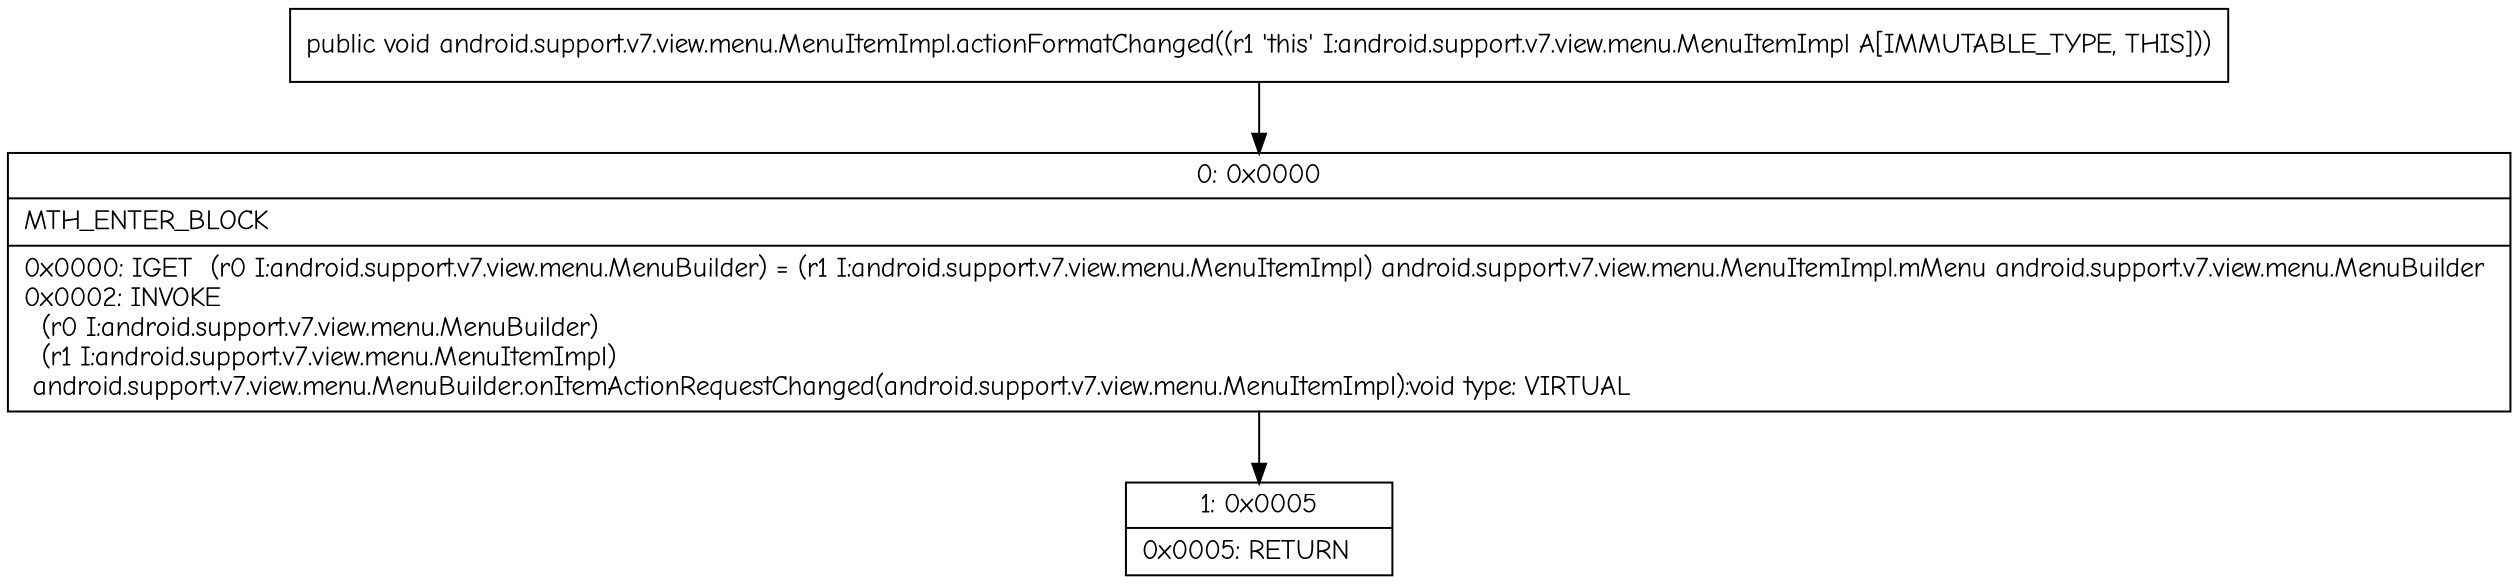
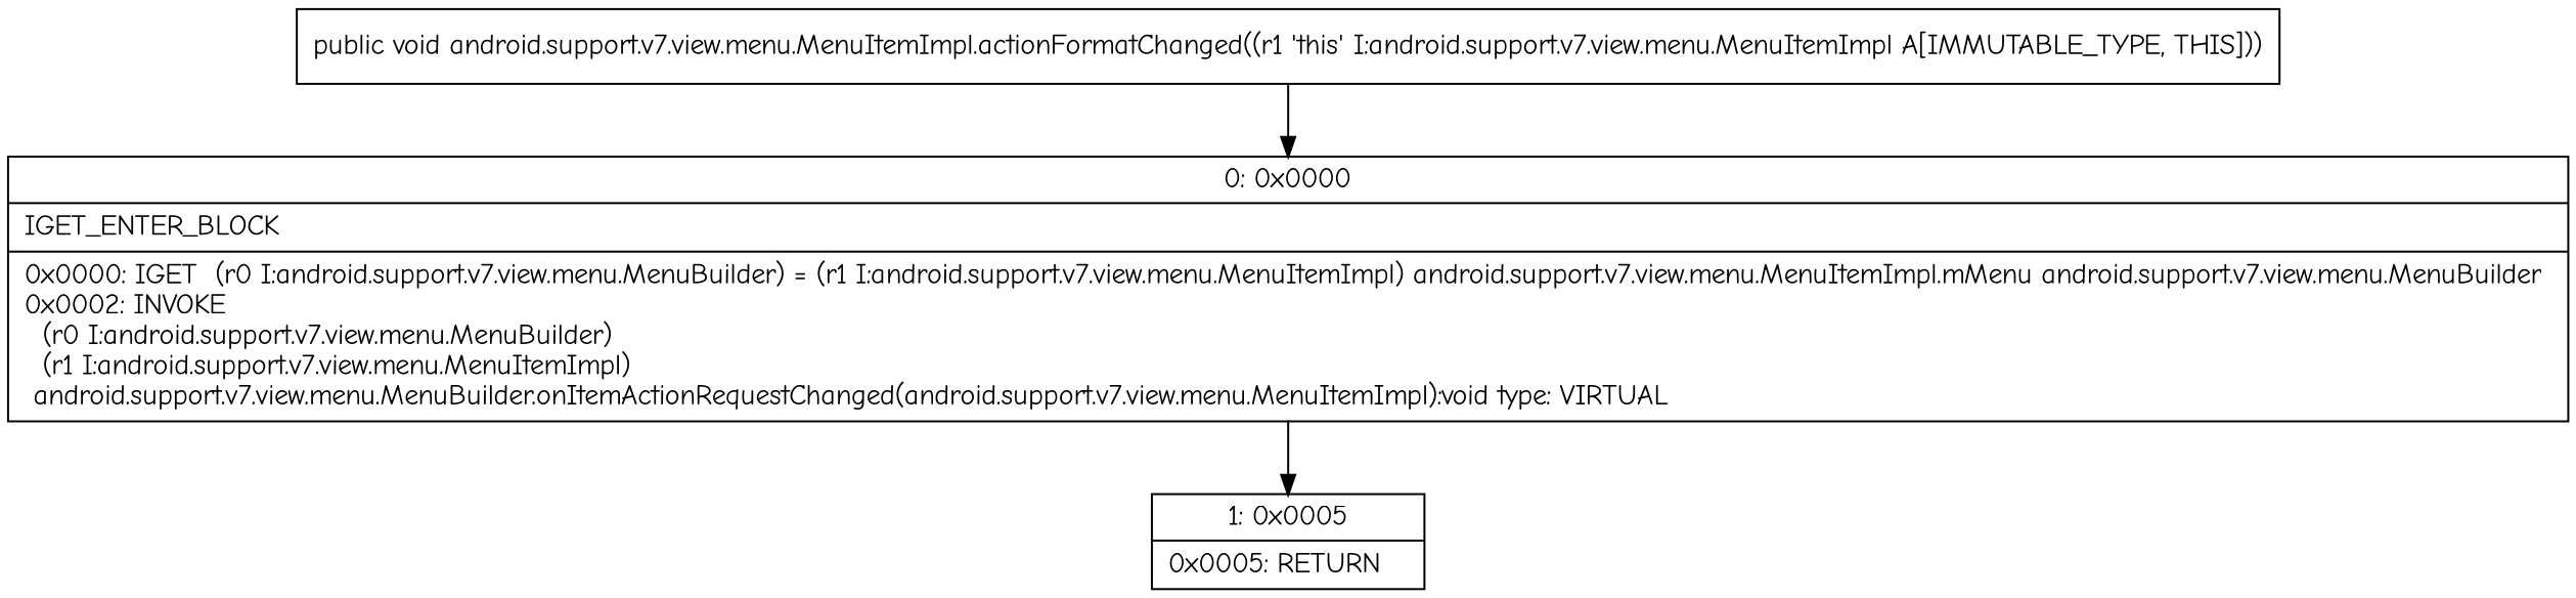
  digraph {
    fontname="Comic Neue"
    node [shape=record fontname="Comic Neue"]
    edge [fontname="Comic Neue"]
-   n1 [label="{0\:\ 0x0000|MTH_ENTER_BLOCK\l|0x0000: IGET  (r0 I:android.support.v7.view.menu.MenuBuilder) = (r1 I:android.support.v7.view.menu.MenuItemImpl) android.support.v7.view.menu.MenuItemImpl.mMenu android.support.v7.view.menu.MenuBuilder \l0x0002: INVOKE  \l  (r0 I:android.support.v7.view.menu.MenuBuilder)\l  (r1 I:android.support.v7.view.menu.MenuItemImpl)\l android.support.v7.view.menu.MenuBuilder.onItemActionRequestChanged(android.support.v7.view.menu.MenuItemImpl):void type: VIRTUAL \l}"]
+   n1 [label="{0\:\ 0x0000|IGET_ENTER_BLOCK\l|0x0000: IGET  (r0 I:android.support.v7.view.menu.MenuBuilder) = (r1 I:android.support.v7.view.menu.MenuItemImpl) android.support.v7.view.menu.MenuItemImpl.mMenu android.support.v7.view.menu.MenuBuilder \l0x0002: INVOKE  \l  (r0 I:android.support.v7.view.menu.MenuBuilder)\l  (r1 I:android.support.v7.view.menu.MenuItemImpl)\l android.support.v7.view.menu.MenuBuilder.onItemActionRequestChanged(android.support.v7.view.menu.MenuItemImpl):void type: VIRTUAL \l}"]
    n2 [label="{1\:\ 0x0005|0x0005: RETURN   \l}"]
    n3 [label="{public void android.support.v7.view.menu.MenuItemImpl.actionFormatChanged((r1 'this' I:android.support.v7.view.menu.MenuItemImpl A[IMMUTABLE_TYPE, THIS])) }"]
    n1 -> n2
    n3 -> n1
  }
